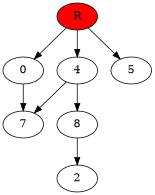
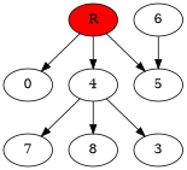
  digraph {
    n1 [label=0]
    7
    8
-   2
    4
+   3
+   6
    5
    R [fillcolor="#ff0000" style=filled]
-   n1 -> 7
-   8 -> 2
    4 -> 7
    4 -> 8
+   4 -> 3
+   6 -> 5
    R -> n1
    R -> 4
    R -> 5
  }
